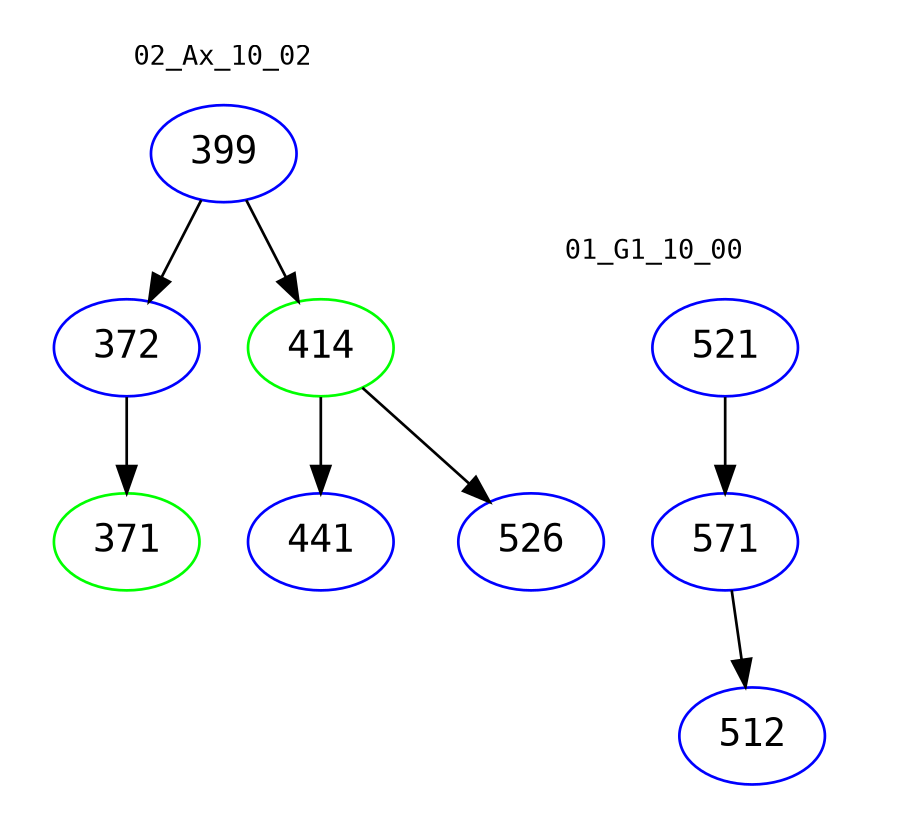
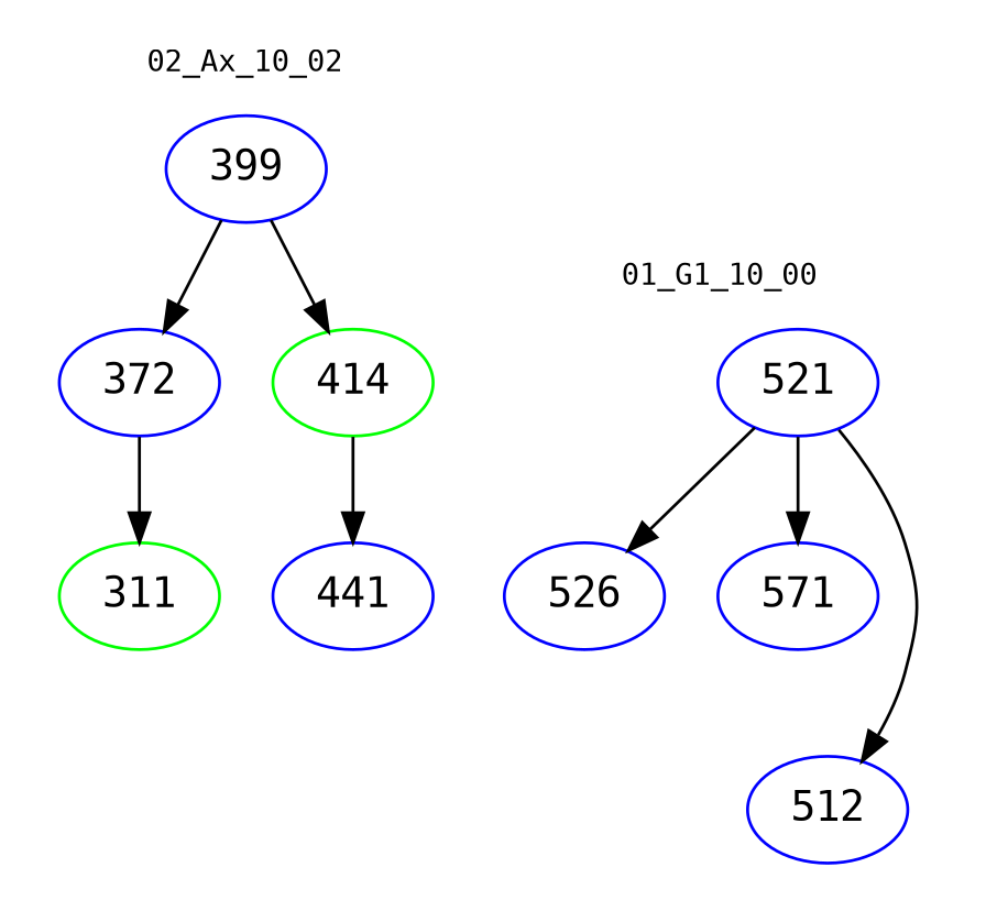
  digraph {
    fontname="DejaVu Sans Mono"
    node [color=blue fontname="DejaVu Sans Mono"]
    edge [color=black fontname="DejaVu Sans Mono"]
    n1 [label=399]
    n2 [label=372]
    n3 [color=green label=414]
-   n4 [color=green label=371]
+   n4 [color=green label=311]
    n5 [label=441]
    n6 [label=521]
    n7 [label=512]
    n8 [label=526]
    n9 [label=571]
    subgraph cluster_1 {
      color=white
      fontsize=10
      label="02_Ax_10_02"
      n1
      n2
      n3
      n4
      n5
    }
    subgraph cluster_2 {
      color=white
      fontsize=10
      label="01_G1_10_00"
      n6
      n7
      n8
      n9
    }
    n1 -> n2
    n1 -> n3
    n2 -> n4
    n3 -> n5
-   n9 -> n7
-   n3 -> n8
+   n6 -> n7
+   n6 -> n8
    n6 -> n9
  }
